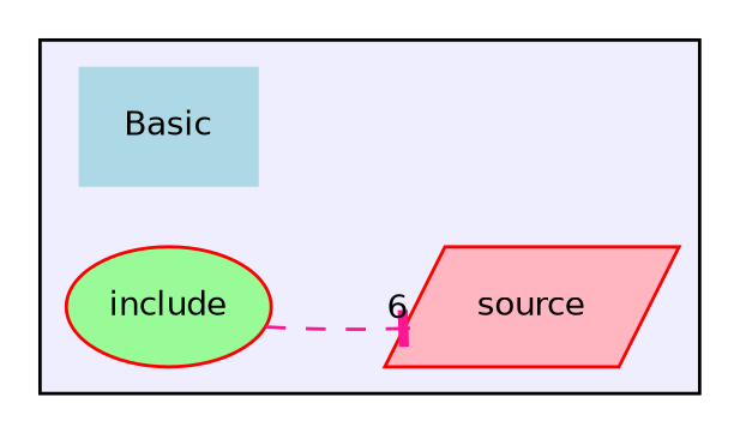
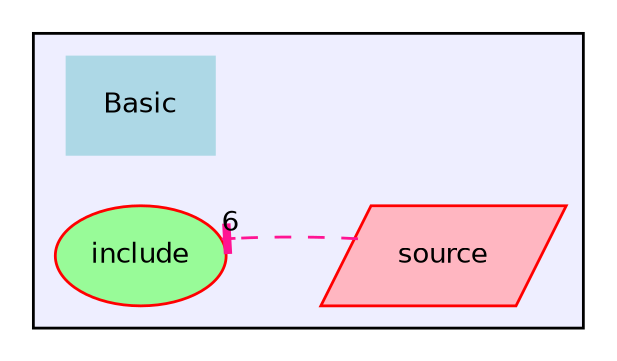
  digraph {
    compound=true
    rankdir=LR
    node [fontname=Helvetica fontsize=10 style=filled color=red]
    n1 [label=Basic shape=plaintext fillcolor=lightblue]
    n2 [fillcolor=palegreen label=include shape=ellipse]
    n3 [fillcolor=lightpink label=source shape=parallelogram]
    subgraph cluster_1 {
      bgcolor="#eeeeff"
      pencolor=black
      n1
      n2
      n3
    }
-   n2 -> n3 [headlabel=6 labeldistance=1.5 labelfontname=Helvetica labelfontsize=10 color=deeppink style=dashed arrowhead=tee]
+   n3 -> n2 [headlabel=6 labeldistance=1.5 labelfontname=Helvetica labelfontsize=10 color=deeppink style=dashed arrowhead=tee]
  }
